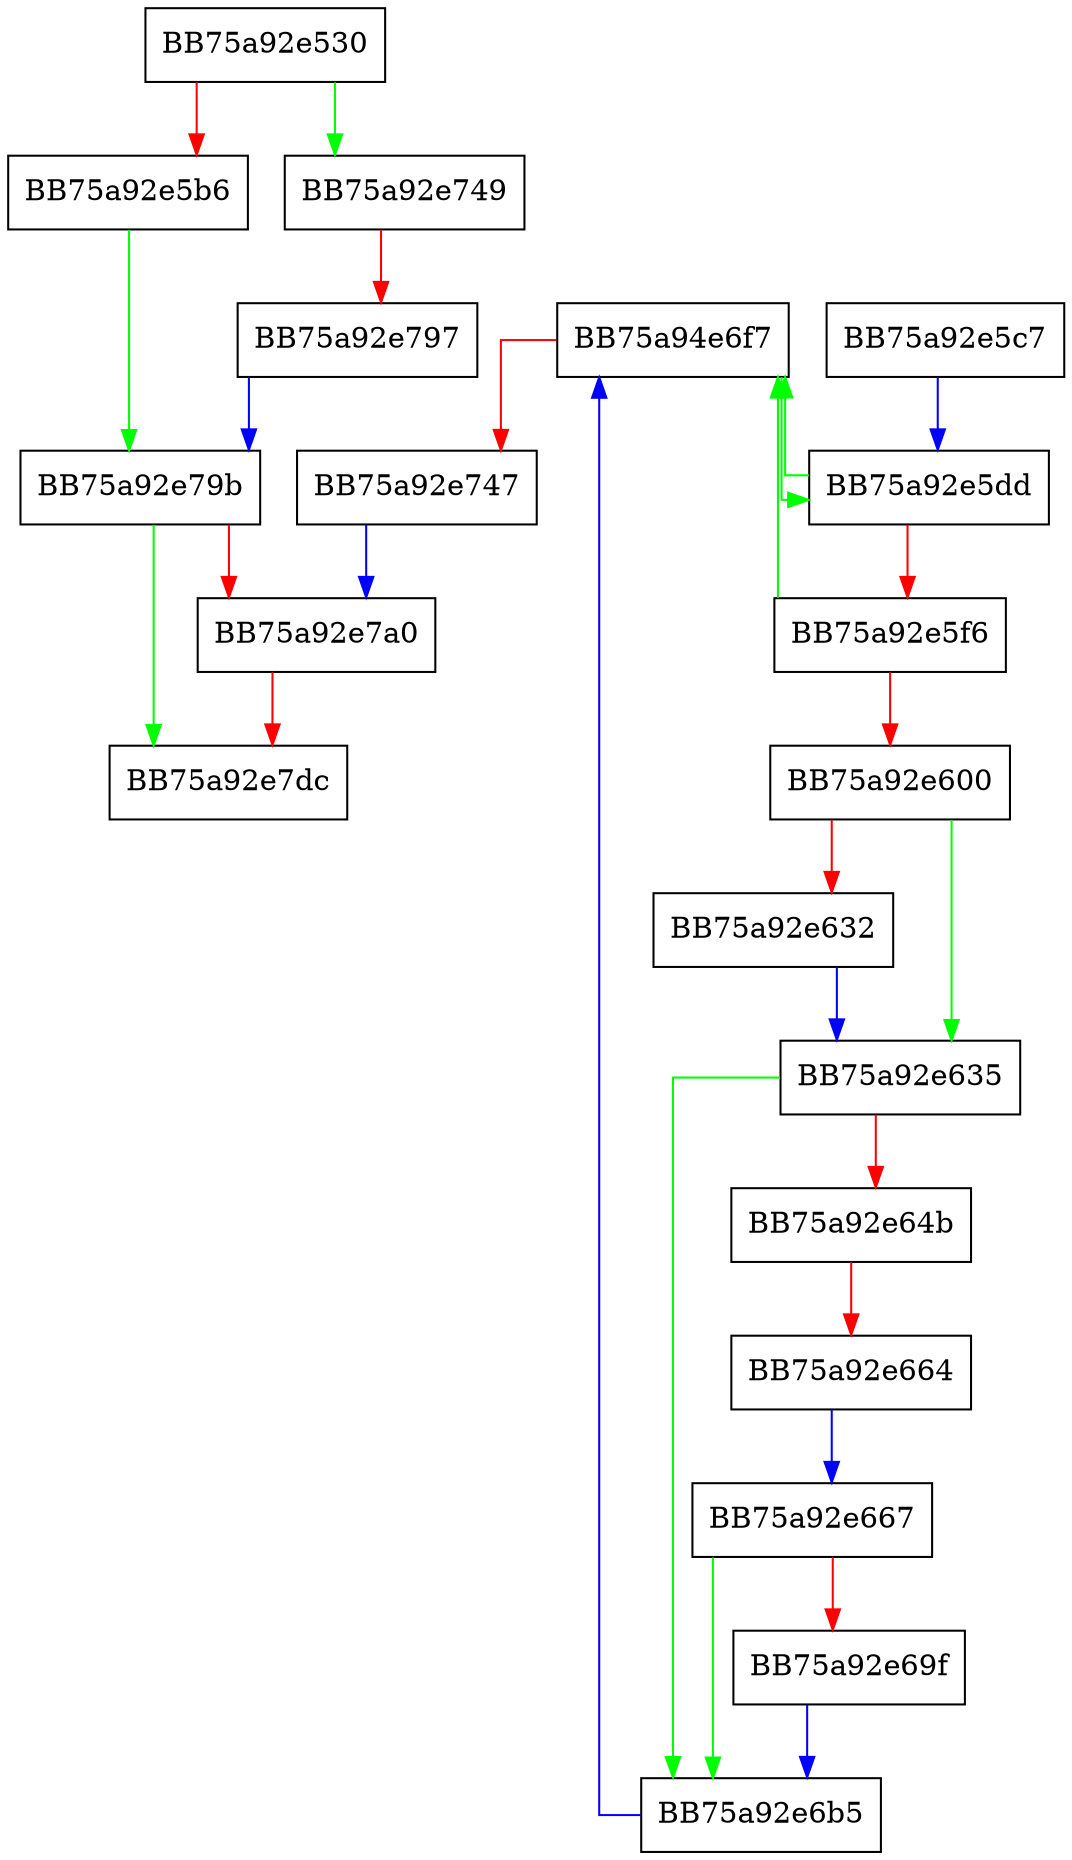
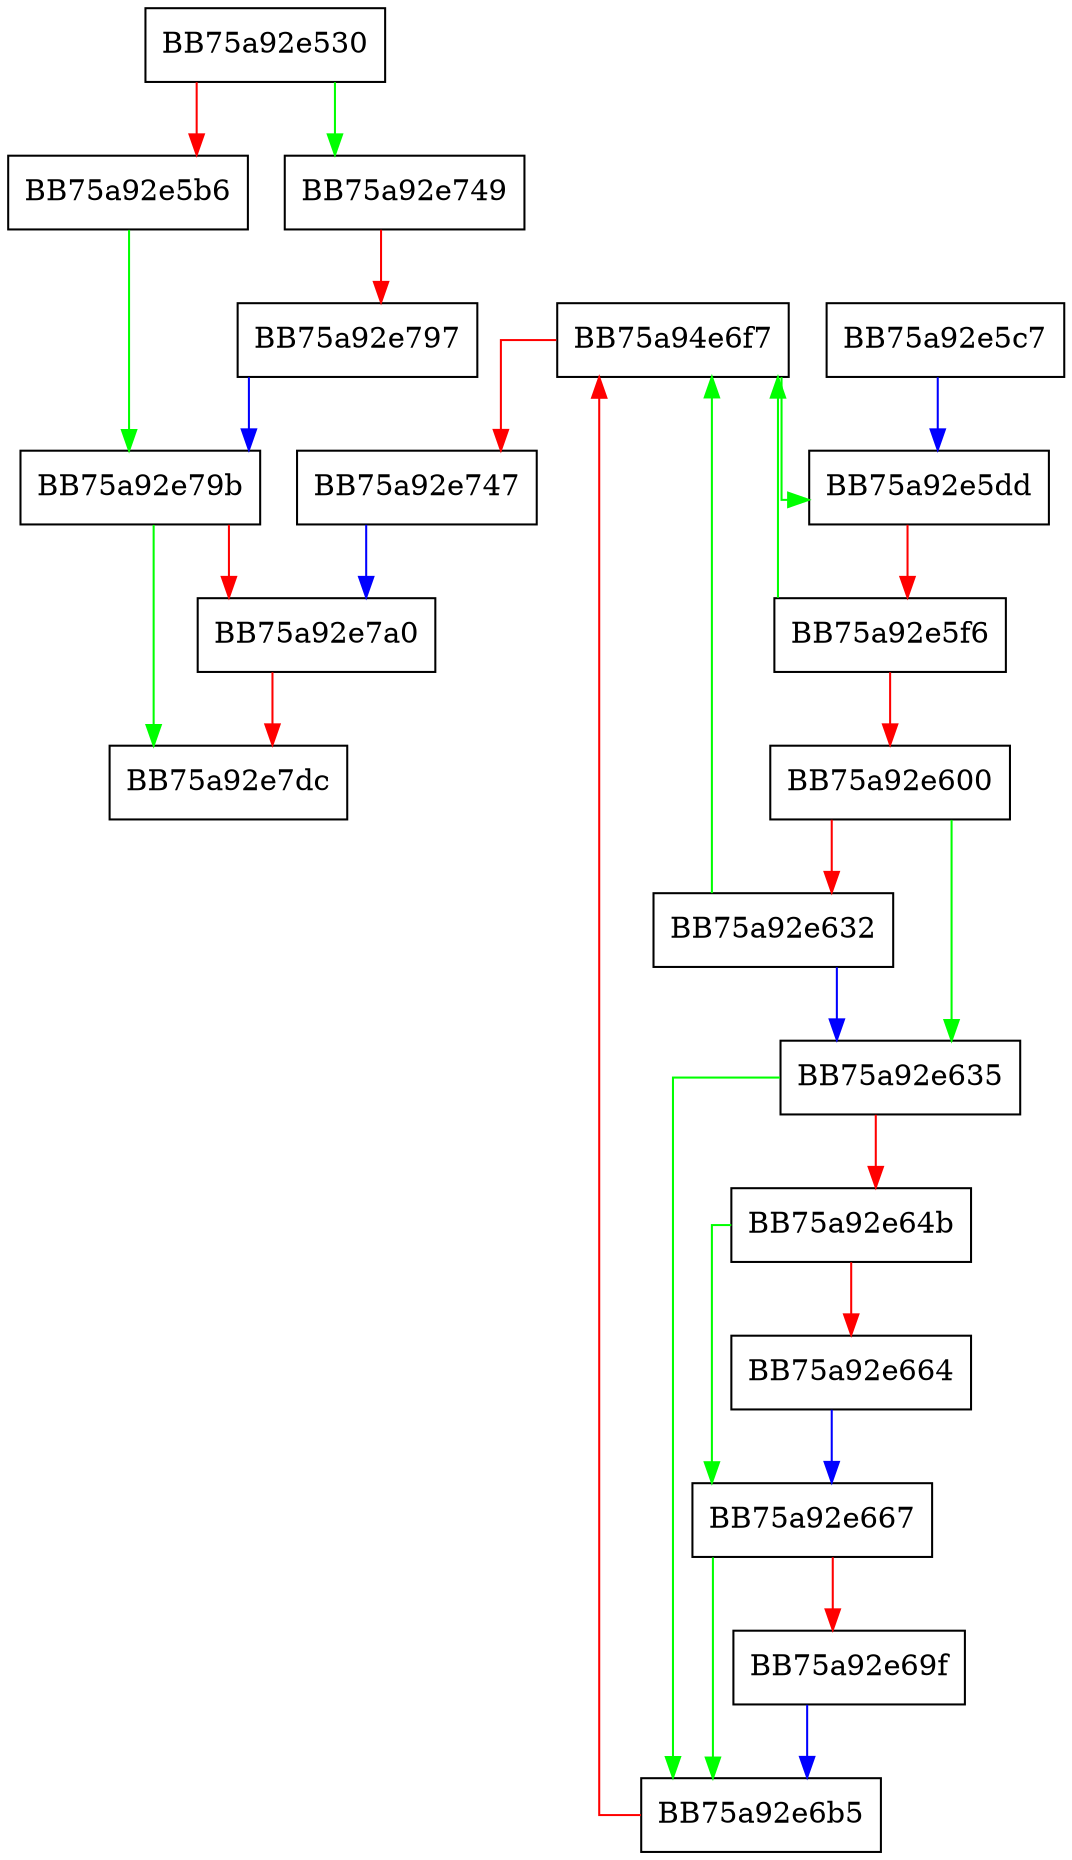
  digraph {
    splines=ortho
    node [shape=box]
    edge [color=red]
    BB75a92e530
    BB75a92e749
    BB75a92e5b6
    BB75a92e797
    BB75a92e79b
    BB75a92e7dc
    BB75a92e7a0
    BB75a92e5c7
    BB75a92e5dd
    n10 [label=BB75a94e6f7]
    BB75a92e5f6
    BB75a92e747
    BB75a92e600
    BB75a92e635
    BB75a92e632
    BB75a92e6b5
    BB75a92e64b
    BB75a92e667
    BB75a92e664
    BB75a92e69f
    BB75a92e530 -> BB75a92e749 [color=green]
    BB75a92e530 -> BB75a92e5b6
    BB75a92e749 -> BB75a92e797
    BB75a92e5b6 -> BB75a92e79b [color=green]
    BB75a92e797 -> BB75a92e79b [color=blue]
    BB75a92e79b -> BB75a92e7dc [color=green]
    BB75a92e79b -> BB75a92e7a0
    BB75a92e7a0 -> BB75a92e7dc
    BB75a92e5c7 -> BB75a92e5dd [color=blue]
-   BB75a92e5dd -> n10 [color=green]
+   BB75a92e632 -> n10 [color=green]
    BB75a92e5dd -> BB75a92e5f6
    n10 -> BB75a92e5dd [color=green]
    n10 -> BB75a92e747
    BB75a92e5f6 -> n10 [color=green]
    BB75a92e5f6 -> BB75a92e600
    BB75a92e747 -> BB75a92e7a0 [color=blue]
    BB75a92e600 -> BB75a92e635 [color=green]
    BB75a92e600 -> BB75a92e632
    BB75a92e635 -> BB75a92e6b5 [color=green]
    BB75a92e635 -> BB75a92e64b
    BB75a92e632 -> BB75a92e635 [color=blue]
-   BB75a92e6b5 -> n10 [color=blue]
+   BB75a92e6b5 -> n10
+   BB75a92e64b -> BB75a92e667 [color=green]
    BB75a92e64b -> BB75a92e664
    BB75a92e667 -> BB75a92e6b5 [color=green]
    BB75a92e667 -> BB75a92e69f
    BB75a92e664 -> BB75a92e667 [color=blue]
    BB75a92e69f -> BB75a92e6b5 [color=blue]
  }
